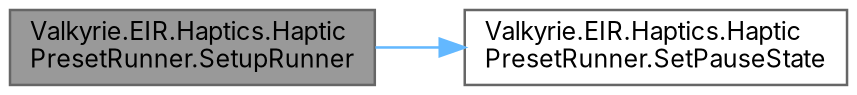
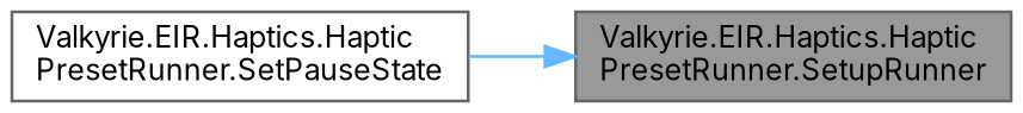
  digraph {
    rankdir=LR
    fontname=Inter
    node [fontname=Inter fontsize=10 shape=box style=filled]
    n1 [color=gray40 fillcolor=grey60 fontcolor=black height=0.2 label="Valkyrie.EIR.Haptics.Haptic\lPresetRunner.SetupRunner" width=0.4]
    n2 [color=grey40 fillcolor=white height=0.2 label="Valkyrie.EIR.Haptics.Haptic\lPresetRunner.SetPauseState" width=0.4]
-   n1 -> n2 [color=steelblue1 fontname=Inter fontsize=10 labelfontname=Helvetica labelfontsize=10 style=solid]
+   n2 -> n1 [color=steelblue1 fontname=Inter fontsize=10 labelfontname=Helvetica labelfontsize=10 style=solid]
  }
